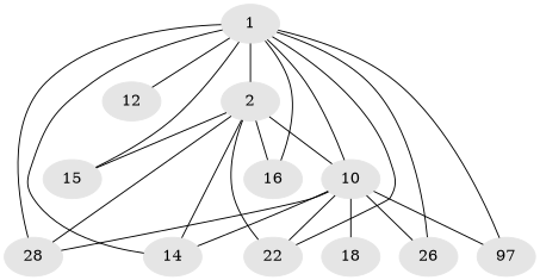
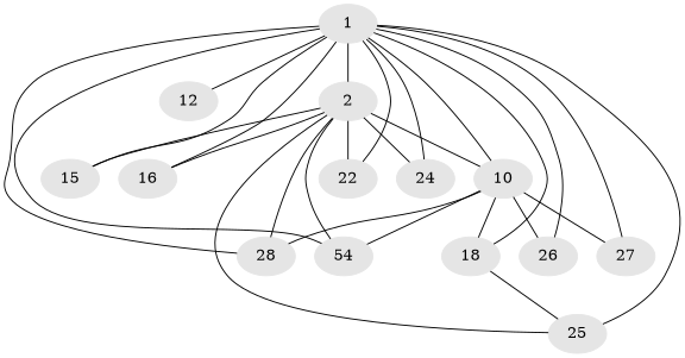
  graph {
    node [color=gray90 style=filled]
    1 [super="+9+41+3+5+8+11"]
    2 [super="+6+13+37+30"]
    10
    12
-   14 [super="+17"]
+   14 [super="+17" label=54]
    15
    16 [super="+38+33"]
    18
    22 [super="+34+39"]
+   24
+   25 [super="+46"]
    26
-   27 [label=97]
+   27
    28 [super="+44"]
    1 -- 2 [weight=23]
    1 -- 10 [weight=9]
    1 -- 12
    1 -- 14
    1 -- 15
    1 -- 16 [weight=4]
+   1 -- 18
    1 -- 22 [weight=2]
+   1 -- 24
+   1 -- 25 [weight=2]
    1 -- 26
    1 -- 27
    1 -- 28 [weight=2]
    2 -- 10 [weight=3]
    2 -- 14 [weight=2]
    2 -- 15
    2 -- 16 [weight=2]
    2 -- 22
+   2 -- 24
+   2 -- 25
    2 -- 28
    10 -- 14
    10 -- 18
-   10 -- 22
    10 -- 26
    10 -- 27
    10 -- 28
+   18 -- 25
  }
